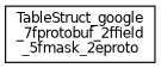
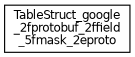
  digraph {
    rankdir=LR
-   n1 [color=black fillcolor=white fontname=Helvetica fontsize=10 height=0.2 label="TableStruct_google\l_7fprotobuf_2ffield\l_5fmask_2eproto" shape=record style=filled width=0.4]
+   n1 [color=black fillcolor=white fontname=Helvetica fontsize=10 height=0.2 label="TableStruct_google\l_2fprotobuf_2ffield\l_5fmask_2eproto" shape=record style=filled width=0.4]
  }
